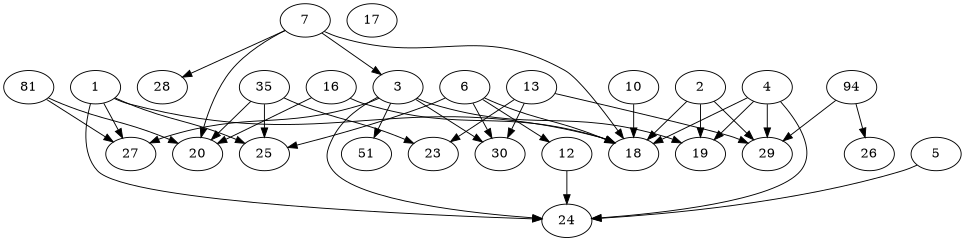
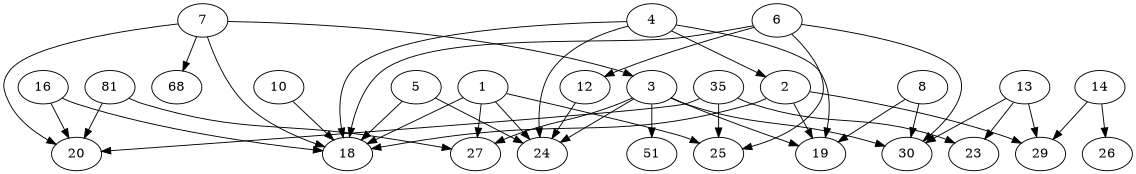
  digraph {
    node [alpha=0.16]
    1 [alpha=0.19 expect_size=38069248]
    24 [expect_size=23813120]
    25 [alpha=0.10 expect_size=41312256]
    27 [alpha=0.06 expect_size=31439872]
    18 [alpha=0.07 expect_size=11907072]
    2 [alpha=0.17 expect_size=41502720]
    19 [alpha=0.18 expect_size=50260992]
    29 [alpha=0.10 expect_size=38897664]
    3 [alpha=0.17 expect_size=43087872]
    n10 [alpha=0.03 expect_size=41408512 label=51]
    30 [alpha=0.07 expect_size=33772544]
    4 [alpha=0.11 expect_size=45945856]
    5 [alpha=0.01 expect_size=18803712]
    6 [alpha=0.11 expect_size=23271424]
    12 [alpha=0.02 expect_size=42500096]
    7 [alpha=0.10 expect_size=35443712]
    20 [alpha=0.03 expect_size=37676032]
-   28 [alpha=0.03 expect_size=22286336]
+   28 [alpha=0.03 expect_size=22286336 label=68]
+   8 [expect_size=11355136]
    26 [alpha=0.12 expect_size=43450368]
    10 [alpha=0.02 expect_size=27865088]
    n22 [alpha=0.17 expect_size=44352512 label=81]
    13 [alpha=0.14 expect_size=34651136]
    23 [alpha=0.08 expect_size=39141376]
-   14 [alpha=0.07 expect_size=28324864 label=94]
+   14 [alpha=0.07 expect_size=28324864]
    n26 [alpha=0.01 expect_size=6470656 label=35]
    16 [alpha=0.15 expect_size=9271296]
-   17 [expect_size=34488320]
    1 -> 24
    1 -> 25
    1 -> 27
    1 -> 18
    2 -> 18
    2 -> 19
    2 -> 29
    3 -> 24
    3 -> 27
    3 -> 19
    3 -> n10
    3 -> 30
    4 -> 24
    4 -> 18
    4 -> 19
-   4 -> 29
+   4 -> 2
    5 -> 24
+   5 -> 18
    6 -> 25
    6 -> 18
    6 -> 30
    6 -> 12
    12 -> 24
    7 -> 18
    7 -> 3
    7 -> 20
    7 -> 28
+   8 -> 19
+   8 -> 30
    10 -> 18
    n22 -> 27
    n22 -> 20
    13 -> 29
    13 -> 30
    13 -> 23
    14 -> 29
    14 -> 26
    n26 -> 25
    n26 -> 20
    n26 -> 23
    16 -> 18
    16 -> 20
  }
